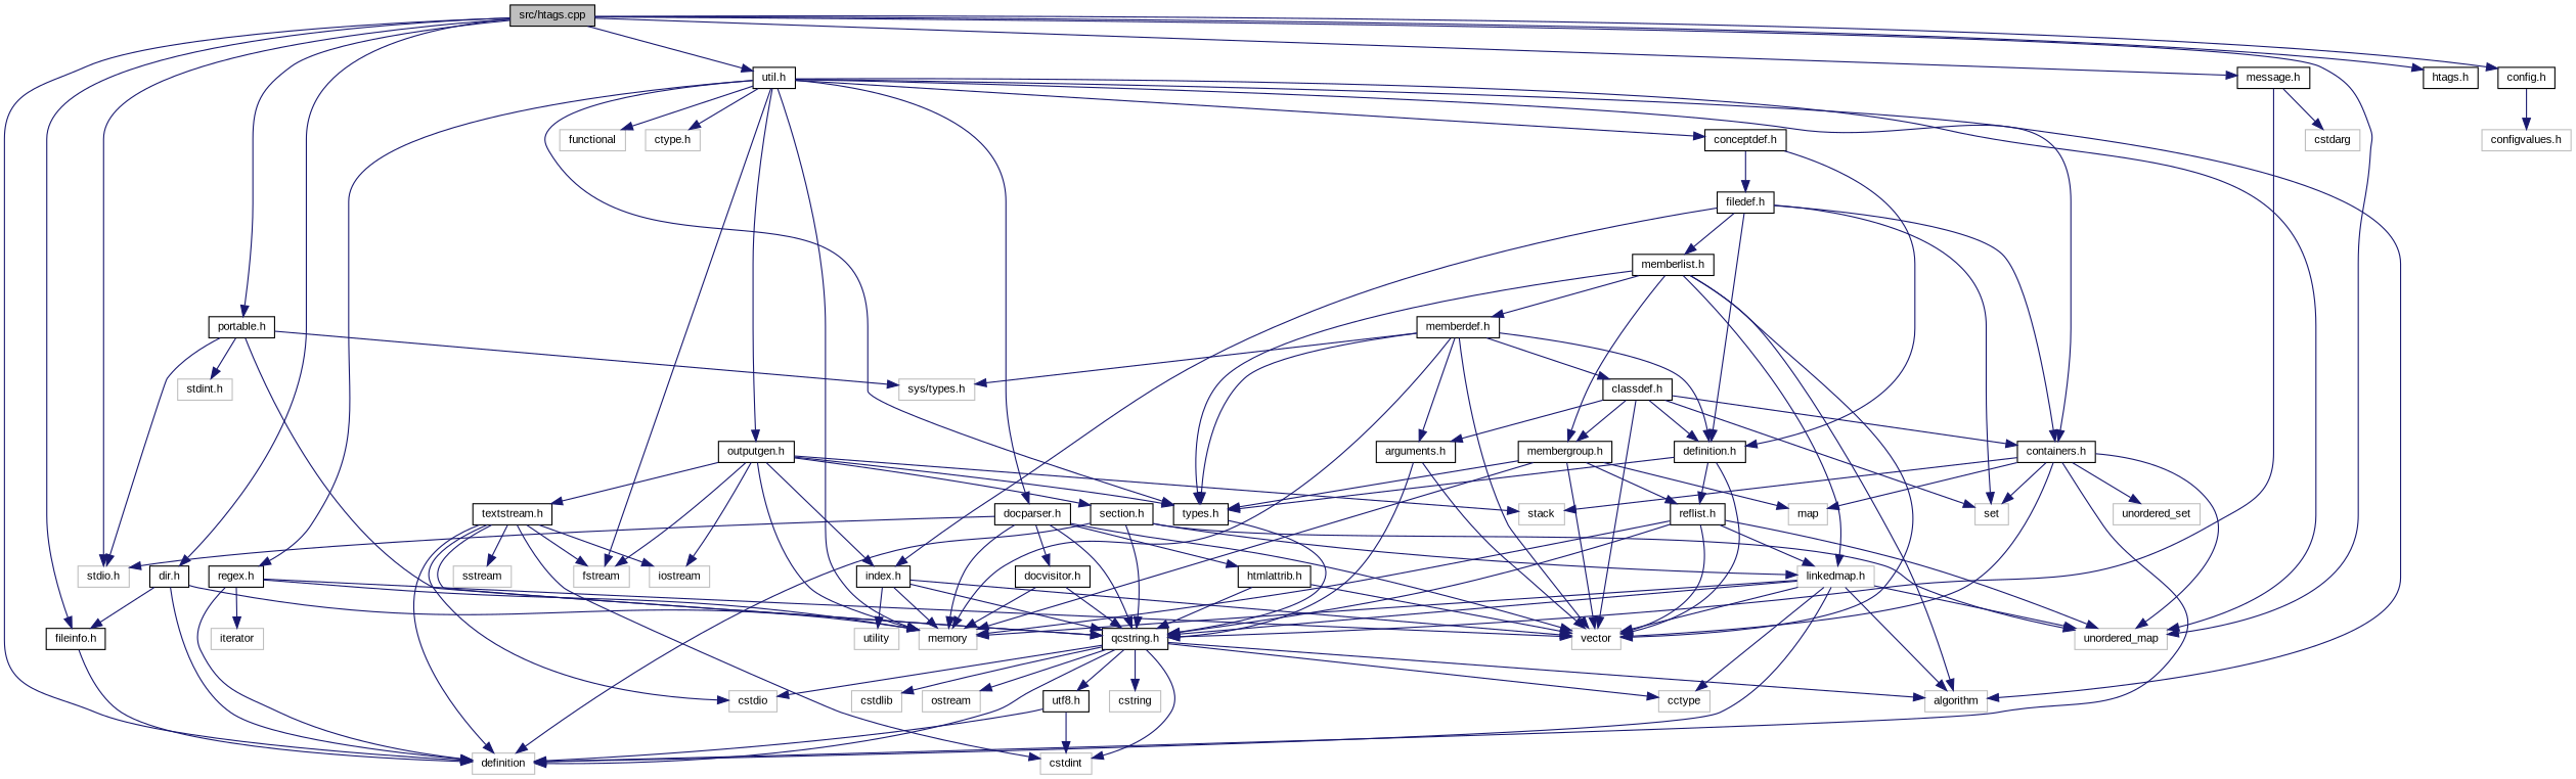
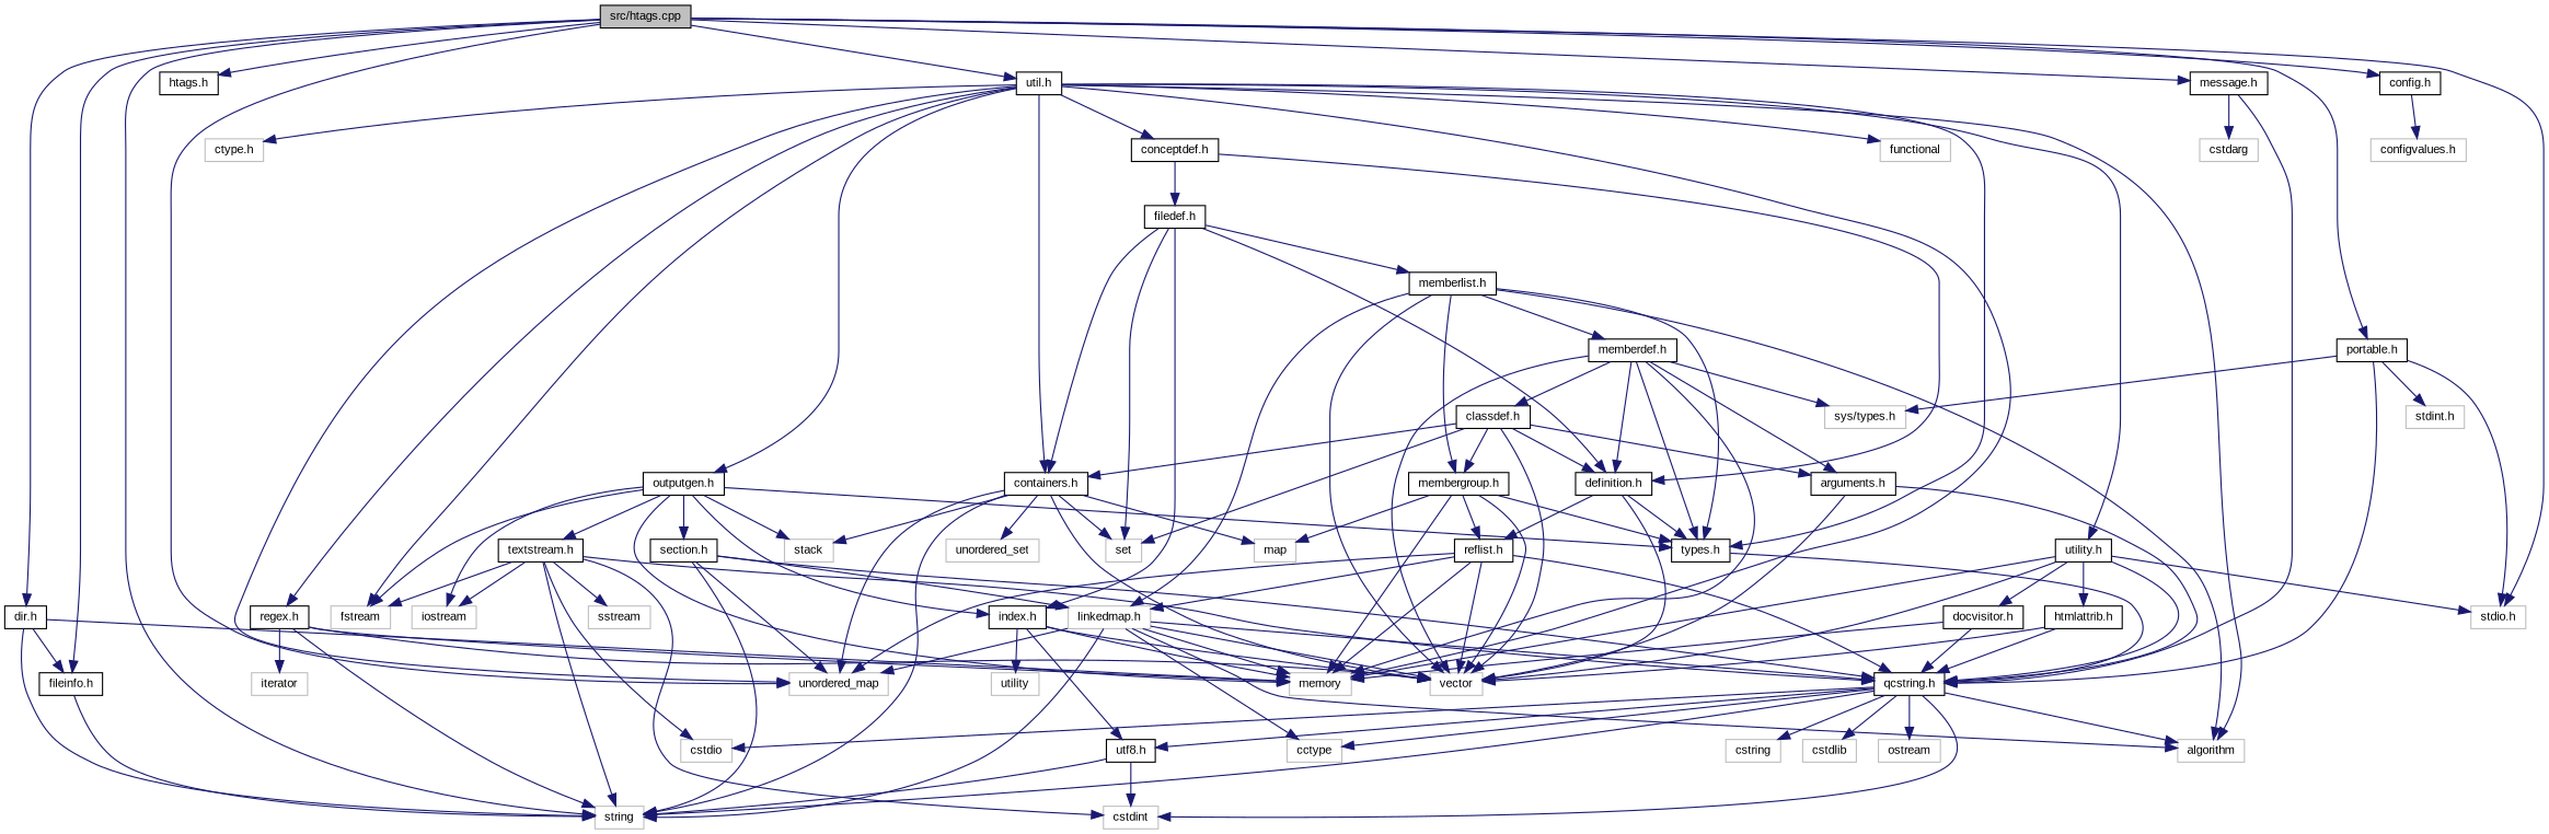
  digraph {
    fontname="Liberation Sans"
    node [color=black fillcolor=white fontname="Liberation Sans" fontsize=10 shape=record style=filled]
    edge [color=midnightblue fontname="Liberation Sans" fontsize=10 labelfontname=Helvetica labelfontsize=10 style=solid]
    n1 [fillcolor=grey75 fontcolor=black height=0.2 label="src/htags.cpp" width=0.4]
    n2 [color=grey75 height=0.2 label="stdio.h" width=0.4]
    n3 [color=grey75 height=0.2 label=unordered_map width=0.4]
-   n4 [color=grey75 height=0.2 label=definition width=0.4]
+   n4 [color=grey75 height=0.2 label=string width=0.4]
    n5 [height=0.2 label="htags.h" width=0.4]
    n6 [height=0.2 label="util.h" width=0.4]
    n7 [height=0.2 label="message.h" width=0.4]
    n8 [height=0.2 label="config.h" width=0.4]
    n9 [height=0.2 label="portable.h" width=0.4]
    n10 [height=0.2 label="fileinfo.h" width=0.4]
    n11 [height=0.2 label="dir.h" width=0.4]
    n12 [color=grey75 height=0.2 label=memory width=0.4]
    n13 [color=grey75 height=0.2 label=algorithm width=0.4]
    n14 [color=grey75 height=0.2 label=functional width=0.4]
    n15 [color=grey75 height=0.2 label=fstream width=0.4]
    n16 [color=grey75 height=0.2 label="ctype.h" width=0.4]
    n17 [height=0.2 label="types.h" width=0.4]
-   n18 [height=0.2 label="docparser.h" width=0.4]
+   n18 [height=0.2 label="utility.h" width=0.4]
    n19 [height=0.2 label="containers.h" width=0.4]
    n20 [height=0.2 label="outputgen.h" width=0.4]
    n21 [height=0.2 label="regex.h" width=0.4]
    n22 [height=0.2 label="conceptdef.h" width=0.4]
    n23 [height=0.2 label="qcstring.h" width=0.4]
    n24 [color=grey75 height=0.2 label=cstdarg width=0.4]
    n25 [color=grey75 height=0.2 label="configvalues.h" width=0.4]
    n26 [color=grey75 height=0.2 label="sys/types.h" width=0.4]
    n27 [color=grey75 height=0.2 label="stdint.h" width=0.4]
    n28 [color=grey75 height=0.2 label=vector width=0.4]
    n29 [height=0.2 label="docvisitor.h" width=0.4]
    n30 [height=0.2 label="htmlattrib.h" width=0.4]
    n31 [color=grey75 height=0.2 label=set width=0.4]
    n32 [color=grey75 height=0.2 label=map width=0.4]
    n33 [color=grey75 height=0.2 label=unordered_set width=0.4]
    n34 [color=grey75 height=0.2 label=stack width=0.4]
    n35 [color=grey75 height=0.2 label=iostream width=0.4]
    n36 [height=0.2 label="index.h" width=0.4]
    n37 [height=0.2 label="section.h" width=0.4]
    n38 [height=0.2 label="textstream.h" width=0.4]
    n39 [color=grey75 height=0.2 label=iterator width=0.4]
    n40 [height=0.2 label="definition.h" width=0.4]
    n41 [height=0.2 label="filedef.h" width=0.4]
    n42 [color=grey75 height=0.2 label=cctype width=0.4]
    n43 [color=grey75 height=0.2 label=cstring width=0.4]
    n44 [color=grey75 height=0.2 label=cstdio width=0.4]
    n45 [color=grey75 height=0.2 label=cstdlib width=0.4]
    n46 [color=grey75 height=0.2 label=cstdint width=0.4]
    n47 [color=grey75 height=0.2 label=ostream width=0.4]
    n48 [height=0.2 label="utf8.h" width=0.4]
    n49 [color=grey75 height=0.2 label=utility width=0.4]
    n50 [color=grey75 height=0.2 label="linkedmap.h" width=0.4]
    n51 [color=grey75 height=0.2 label=sstream width=0.4]
    n52 [height=0.2 label="reflist.h" width=0.4]
    n53 [height=0.2 label="memberlist.h" width=0.4]
    n54 [height=0.2 label="memberdef.h" width=0.4]
    n55 [height=0.2 label="membergroup.h" width=0.4]
    n56 [height=0.2 label="arguments.h" width=0.4]
    n57 [height=0.2 label="classdef.h" width=0.4]
    n1 -> n2
    n1 -> n3
    n1 -> n4
    n1 -> n5
    n1 -> n6
    n1 -> n7
    n1 -> n8
    n1 -> n9
    n1 -> n10
    n1 -> n11
    n6 -> n3
    n6 -> n12
    n6 -> n13
    n6 -> n14
    n6 -> n15
    n6 -> n16
    n6 -> n17
    n6 -> n18
    n6 -> n19
    n6 -> n20
    n6 -> n21
    n6 -> n22
    n7 -> n23
    n7 -> n24
    n8 -> n25
    n9 -> n2
    n9 -> n23
    n9 -> n26
    n9 -> n27
    n10 -> n4
    n11 -> n4
    n11 -> n10
    n11 -> n12
    n17 -> n23
    n18 -> n2
    n18 -> n12
    n18 -> n23
    n18 -> n28
    n18 -> n29
    n18 -> n30
    n19 -> n3
    n19 -> n4
    n19 -> n28
    n19 -> n31
    n19 -> n32
    n19 -> n33
    n19 -> n34
    n20 -> n12
    n20 -> n15
    n20 -> n17
    n20 -> n34
    n20 -> n35
    n20 -> n36
    n20 -> n37
    n20 -> n38
    n21 -> n4
    n21 -> n12
    n21 -> n28
    n21 -> n39
    n22 -> n40
    n22 -> n41
    n23 -> n4
    n23 -> n13
    n23 -> n42
    n23 -> n43
    n23 -> n44
    n23 -> n45
    n23 -> n46
    n23 -> n47
    n23 -> n48
    n29 -> n12
    n29 -> n23
    n30 -> n23
    n30 -> n28
    n36 -> n12
-   n36 -> n23
+   n36 -> n48
    n36 -> n28
    n36 -> n49
    n37 -> n3
    n37 -> n4
    n37 -> n23
    n37 -> n50
    n38 -> n4
    n38 -> n15
    n38 -> n23
    n38 -> n35
    n38 -> n44
    n38 -> n46
    n38 -> n51
    n40 -> n17
    n40 -> n28
    n40 -> n52
    n41 -> n19
    n41 -> n31
    n41 -> n36
    n41 -> n40
    n41 -> n53
    n48 -> n4
    n48 -> n46
    n50 -> n3
    n50 -> n4
    n50 -> n12
    n50 -> n13
    n50 -> n23
    n50 -> n28
    n50 -> n42
    n52 -> n3
    n52 -> n12
    n52 -> n23
    n52 -> n28
    n52 -> n50
    n53 -> n13
    n53 -> n17
    n53 -> n28
    n53 -> n50
    n53 -> n54
    n53 -> n55
    n54 -> n12
    n54 -> n17
    n54 -> n26
    n54 -> n28
    n54 -> n40
    n54 -> n56
    n54 -> n57
    n55 -> n12
    n55 -> n17
    n55 -> n28
    n55 -> n32
    n55 -> n52
    n56 -> n23
    n56 -> n28
    n57 -> n19
    n57 -> n28
    n57 -> n31
    n57 -> n40
    n57 -> n55
    n57 -> n56
  }
